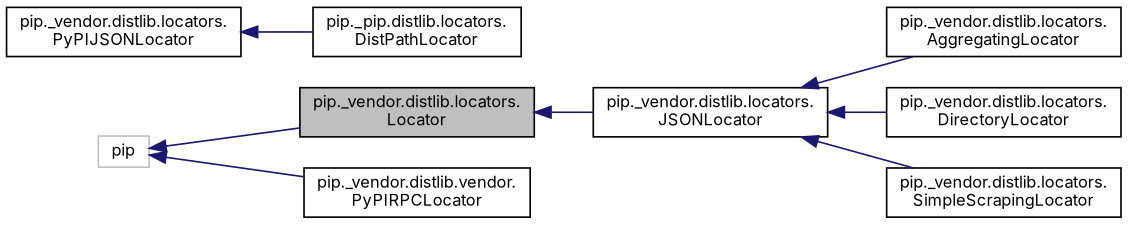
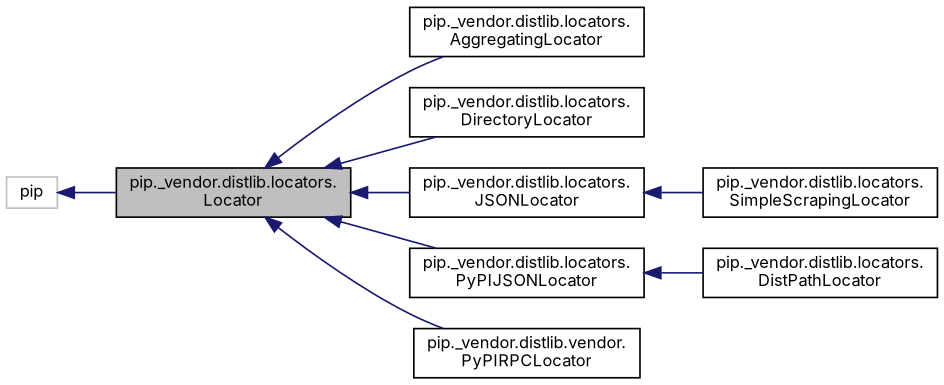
  digraph {
    fontname=Inter
    rankdir=LR
    node [color=black fillcolor=white fontname=Inter fontsize=10 shape=record style=filled]
    edge [color=midnightblue dir=back fontname=Inter fontsize=10 labelfontname=Helvetica labelfontsize=10 style=solid]
    n1 [fillcolor=grey75 fontcolor=black height=0.2 label="pip._vendor.distlib.locators.\lLocator" width=0.4]
    n2 [height=0.2 label="pip._vendor.distlib.locators.\lAggregatingLocator" width=0.4]
    n3 [height=0.2 label="pip._vendor.distlib.locators.\lDirectoryLocator" width=0.4]
    n4 [height=0.2 label="pip._vendor.distlib.locators.\lJSONLocator" width=0.4]
    n5 [height=0.2 label="pip._vendor.distlib.locators.\lPyPIJSONLocator" width=0.4]
    n6 [height=0.2 label="pip._vendor.distlib.vendor.\lPyPIRPCLocator" width=0.4]
-   n7 [height=0.2 label="pip._pip.distlib.locators.\lDistPathLocator" width=0.4]
+   n7 [height=0.2 label="pip._vendor.distlib.locators.\lDistPathLocator" width=0.4]
    n8 [height=0.2 label="pip._vendor.distlib.locators.\lSimpleScrapingLocator" width=0.4]
    n9 [color=grey75 height=0.2 label=pip width=0.4]
-   n4 -> n2
-   n4 -> n3
+   n1 -> n2
+   n1 -> n3
    n1 -> n4
-   n9 -> n6
+   n1 -> n5
+   n1 -> n6
    n4 -> n8
    n5 -> n7
    n9 -> n1
  }
